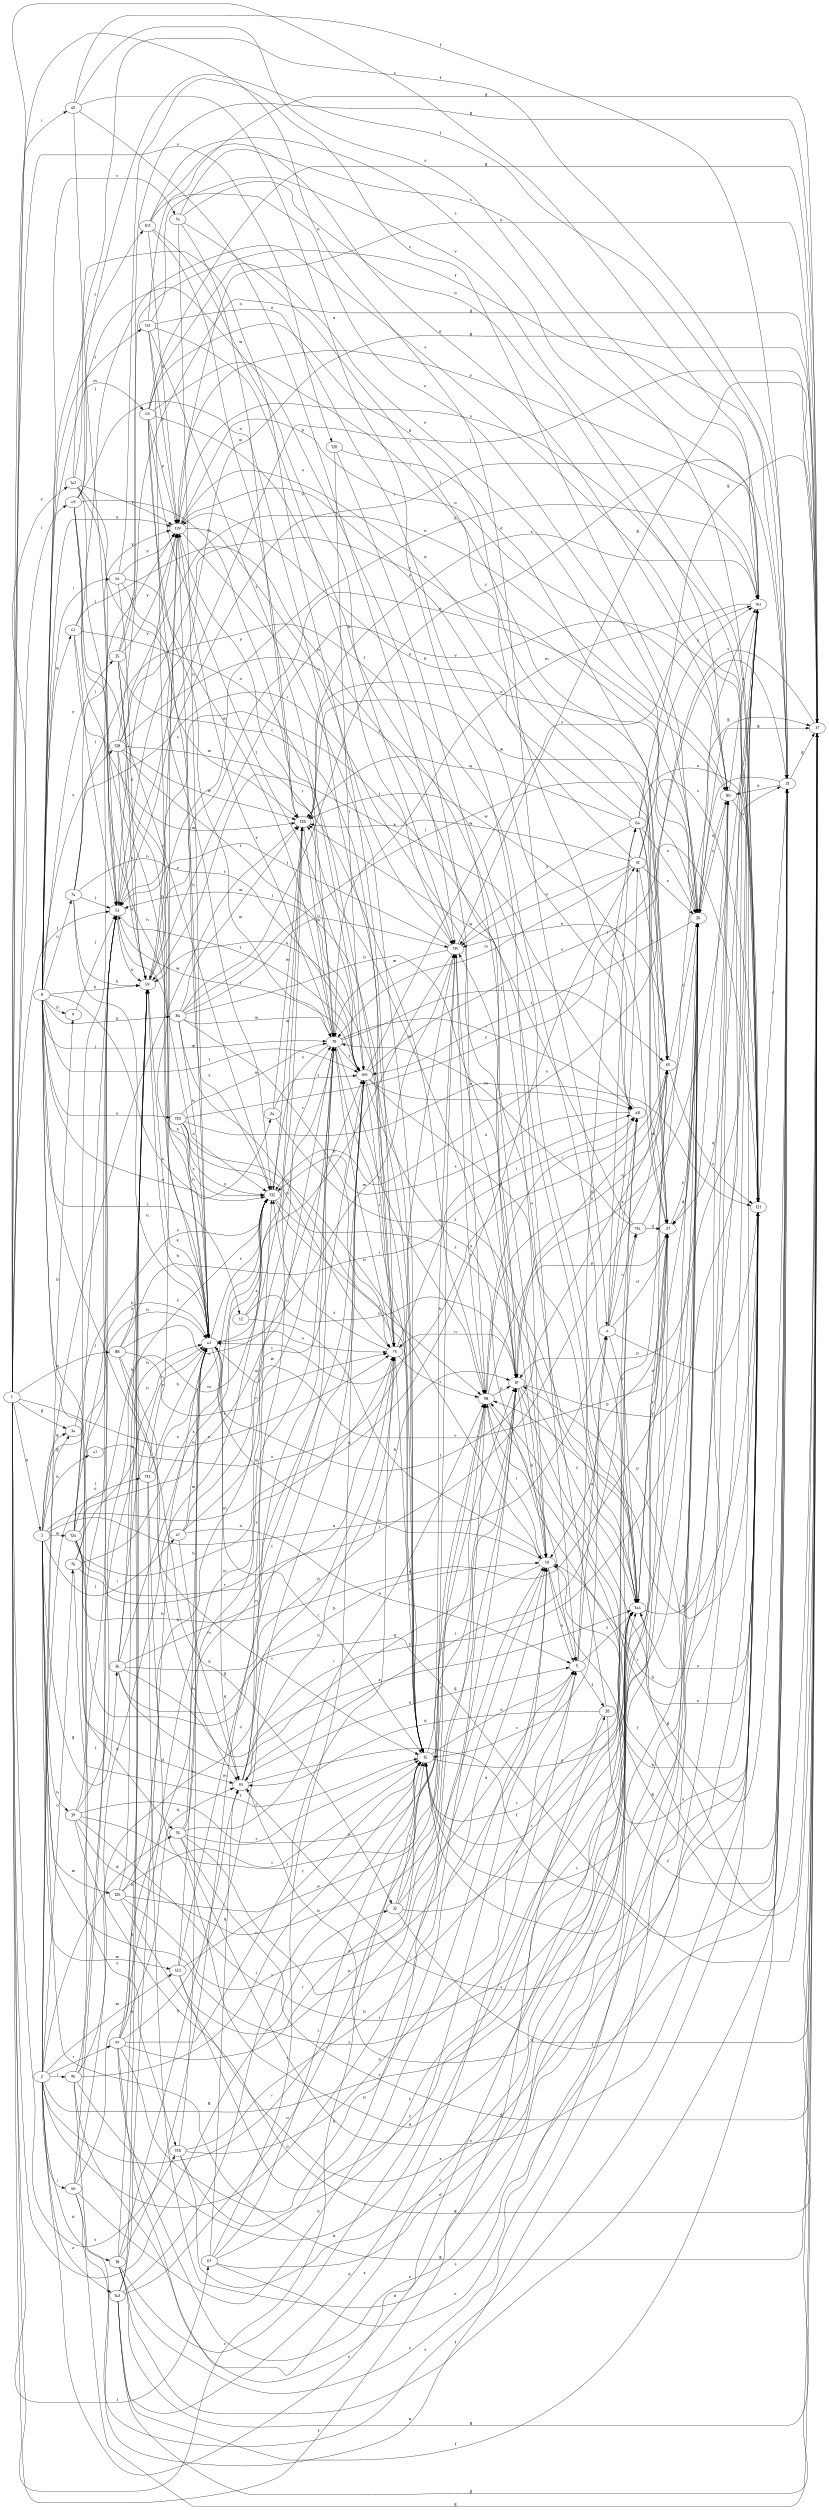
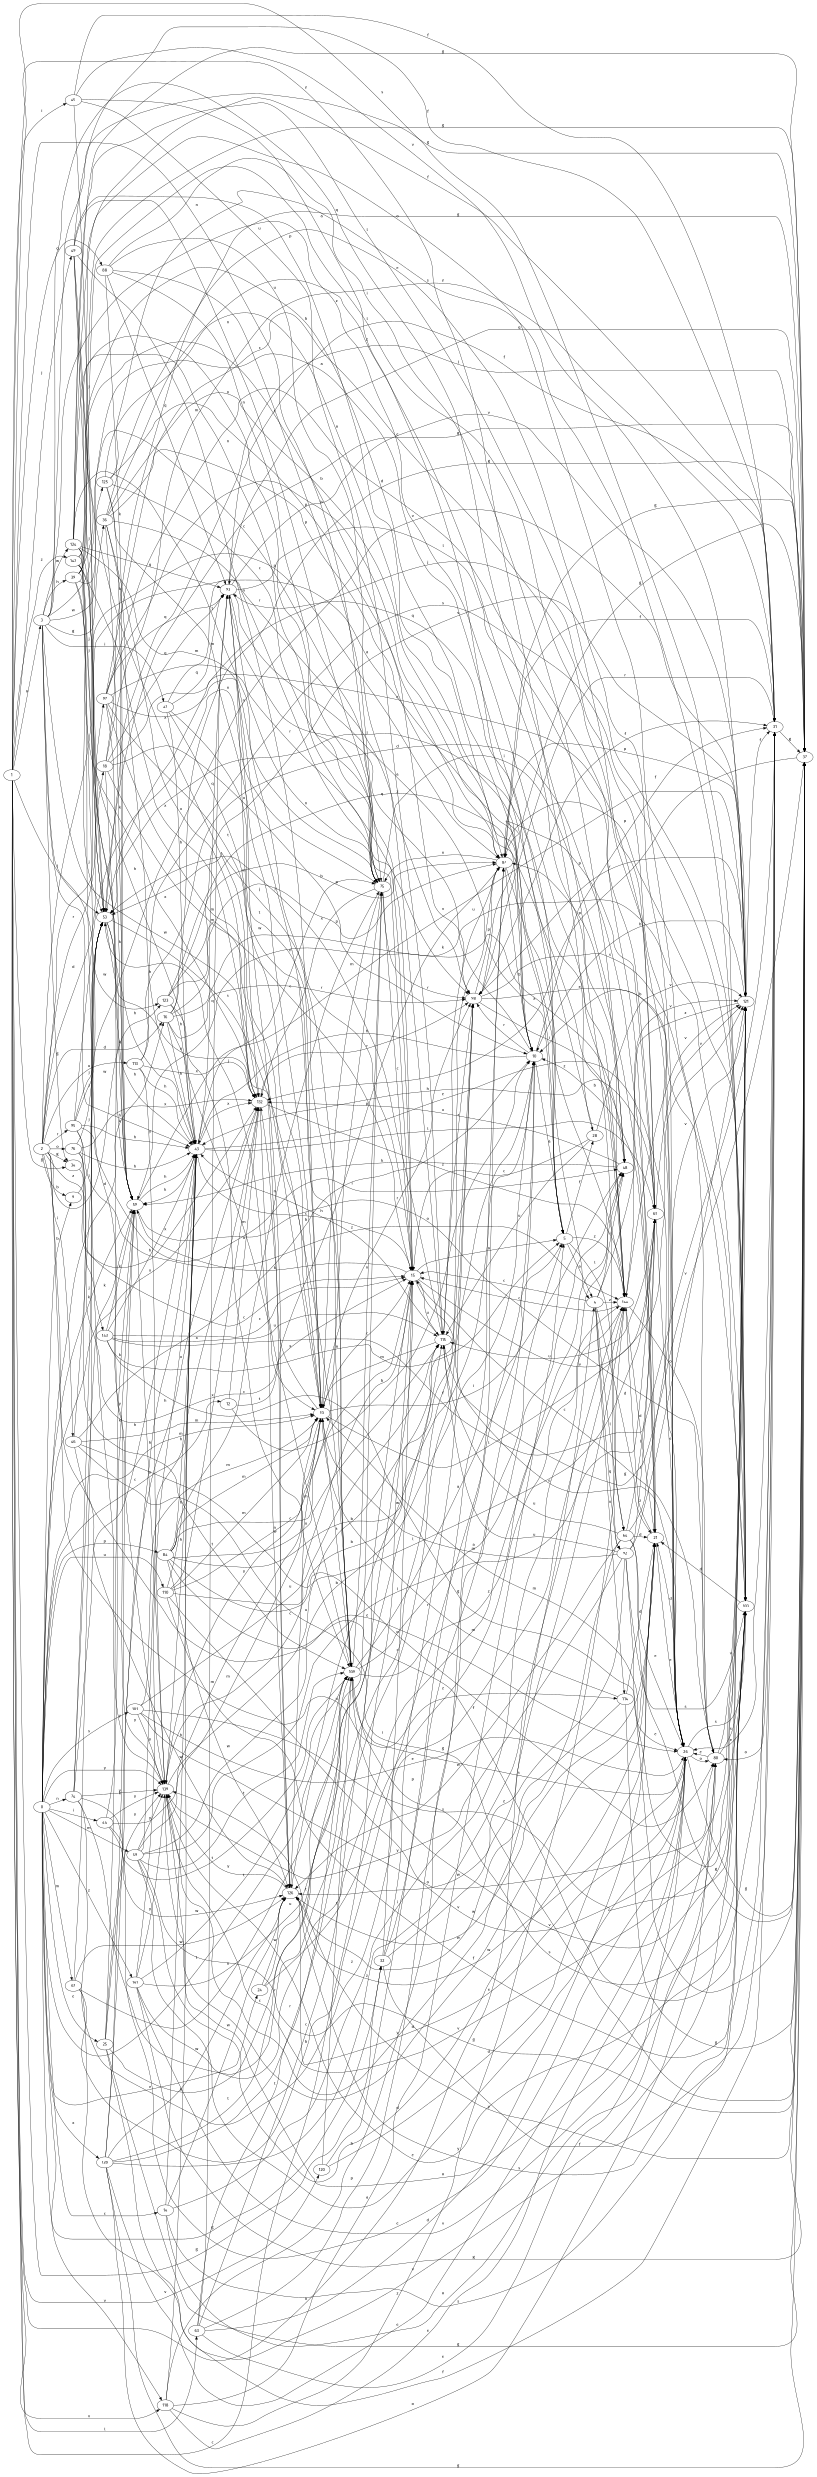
  strict digraph {
    fontname="Fira Sans"
    rankdir=LR
    node [fontname="Fira Sans"]
    edge [fontname="Fira Sans"]
    0
    9
    12
    14
    16
    24
    25
    32
    44
    59
    67
    69
    70
    74
    84
    101
    109
    110
    118
    128
    132
    139
    141
    53
    87
    10
    103
    43
    80
    126
    48
    98
    37
    121
    144
    15
    31
    5
    26
    75
    21
    65
    115
    1
    3
    4
    28
    34
    45
    49
    63
    88
    120
    142
    123
    36
    39
-   42
    47
    92
    124
    125
    114
    64
    93
    2
    18
    46
    76
    95
    97
    113
    143
    0 -> 9 [label=b]
    0 -> 12 [label=c]
    0 -> 14 [label=c]
    0 -> 16 [label=d]
    0 -> 24 [label=e]
    0 -> 25 [label=e]
    0 -> 32 [label=g]
    0 -> 44 [label=i]
    0 -> 59 [label=k]
    0 -> 67 [label=m]
    0 -> 69 [label=m]
    0 -> 70 [label=m]
    0 -> 74 [label=n]
    0 -> 84 [label=p]
    0 -> 101 [label=s]
    0 -> 109 [label=t]
    0 -> 110 [label=u]
    0 -> 118 [label=v]
    0 -> 128 [label=x]
    0 -> 132 [label=x]
    0 -> 139 [label=y]
    0 -> 141 [label=z]
    9 -> 53 [label=j]
    12 -> 132 [label=x]
    12 -> 87 [label=p]
    12 -> 10 [label=b]
    14 -> 103 [label=s]
    14 -> 43 [label=h]
    14 -> 80 [label=o]
    14 -> 126 [label=w]
    14 -> 48 [label=i]
    16 -> 70 [label=m]
    16 -> 87 [label=p]
    16 -> 43 [label=h]
    16 -> 48 [label=i]
    16 -> 98 [label=r]
    16 -> 37 [label=g]
    16 -> 121 [label=v]
    24 -> 109 [label=t]
    24 -> 126 [label=w]
    24 -> 144 [label=z]
    25 -> 59 [label=k]
    25 -> 132 [label=x]
    25 -> 139 [label=y]
    25 -> 37 [label=g]
    25 -> 15 [label=c]
    25 -> 31 [label=f]
    32 -> 98 [label=r]
    32 -> 144 [label=z]
    32 -> 15 [label=c]
    32 -> 31 [label=f]
    32 -> 5 [label=a]
    44 -> 59 [label=k]
    44 -> 70 [label=m]
    44 -> 139 [label=y]
    44 -> 126 [label=w]
    44 -> 26 [label=e]
    59 -> 139 [label=y]
    59 -> 43 [label=h]
    59 -> 80 [label=o]
    59 -> 121 [label=v]
    67 -> 53 [label=j]
    67 -> 10 [label=b]
    67 -> 126 [label=w]
    67 -> 121 [label=v]
    67 -> 75 [label=n]
    69 -> 70 [label=m]
    69 -> 109 [label=t]
    69 -> 132 [label=x]
    69 -> 139 [label=y]
    69 -> 10 [label=b]
    69 -> 37 [label=g]
    69 -> 26 [label=e]
    69 -> 21 [label=d]
    69 -> 65 [label=l]
    70 -> 109 [label=t]
    70 -> 132 [label=x]
    70 -> 139 [label=y]
    70 -> 48 [label=i]
    70 -> 98 [label=r]
    70 -> 15 [label=c]
    70 -> 65 [label=l]
    74 -> 59 [label=k]
    74 -> 109 [label=t]
    74 -> 139 [label=y]
    74 -> 53 [label=j]
    74 -> 43 [label=h]
    74 -> 98 [label=r]
    74 -> 144 [label=z]
    84 -> 70 [label=m]
    84 -> 10 [label=b]
    84 -> 43 [label=h]
    84 -> 126 [label=w]
    84 -> 15 [label=c]
    84 -> 31 [label=f]
    84 -> 75 [label=n]
    84 -> 65 [label=l]
    84 -> 115 [label=u]
    101 -> 70 [label=m]
    101 -> 139 [label=y]
    101 -> 103 [label=s]
    101 -> 80 [label=o]
    101 -> 26 [label=e]
    101 -> 115 [label=u]
    109 -> 53 [label=j]
    109 -> 103 [label=s]
    109 -> 48 [label=i]
    109 -> 121 [label=v]
    109 -> 144 [label=z]
    109 -> 5 [label=a]
    109 -> 75 [label=n]
    110 -> 70 [label=m]
    110 -> 132 [label=x]
    110 -> 10 [label=b]
    110 -> 43 [label=h]
    110 -> 121 [label=v]
    110 -> 31 [label=f]
    110 -> 75 [label=n]
    118 -> 10 [label=b]
    118 -> 43 [label=h]
    118 -> 144 [label=z]
    118 -> 5 [label=a]
    118 -> 26 [label=e]
    128 -> 59 [label=k]
    128 -> 109 [label=t]
    128 -> 43 [label=h]
    128 -> 80 [label=o]
    128 -> 126 [label=w]
    128 -> 98 [label=r]
    128 -> 37 [label=g]
    128 -> 144 [label=z]
    128 -> 26 [label=e]
    132 -> 126 [label=w]
    132 -> 98 [label=r]
    132 -> 144 [label=z]
    139 -> 43 [label=h]
    139 -> 80 [label=o]
    139 -> 121 [label=v]
    139 -> 15 [label=c]
    139 -> 21 [label=d]
    139 -> 115 [label=u]
    141 -> 109 [label=t]
    141 -> 139 [label=y]
    141 -> 43 [label=h]
    141 -> 48 [label=i]
    141 -> 37 [label=g]
    141 -> 121 [label=v]
    141 -> 115 [label=u]
    53 -> 59 [label=k]
    53 -> 109 [label=t]
    53 -> 132 [label=x]
    53 -> 139 [label=y]
    53 -> 37 [label=g]
    87 -> 10 [label=b]
    87 -> 126 [label=w]
    87 -> 37 [label=g]
    87 -> 144 [label=z]
    87 -> 31 [label=f]
    87 -> 75 [label=n]
    87 -> 115 [label=u]
    10 -> 43 [label=h]
    10 -> 98 [label=r]
    10 -> 31 [label=f]
    10 -> 5 [label=a]
    10 -> 93 [label=q]
    103 -> 59 [label=k]
    103 -> 70 [label=m]
    103 -> 139 [label=y]
    103 -> 53 [label=j]
    103 -> 87 [label=p]
    103 -> 10 [label=b]
    103 -> 21 [label=d]
    43 -> 59 [label=k]
    43 -> 132 [label=x]
    43 -> 15 [label=c]
    43 -> 26 [label=e]
    43 -> 75 [label=n]
    43 -> 65 [label=l]
    43 -> 93 [label=q]
    80 -> 103 [label=s]
    80 -> 121 [label=v]
    80 -> 15 [label=c]
    80 -> 26 [label=e]
    126 -> 70 [label=m]
    126 -> 139 [label=y]
    126 -> 103 [label=s]
    126 -> 26 [label=e]
    48 -> 59 [label=k]
    48 -> 132 [label=x]
    98 -> 87 [label=p]
    98 -> 103 [label=s]
    98 -> 48 [label=i]
    98 -> 37 [label=g]
    98 -> 31 [label=f]
    98 -> 26 [label=e]
    37 -> 132 [label=x]
    37 -> 139 [label=y]
    37 -> 53 [label=j]
    37 -> 93 [label=q]
    121 -> 87 [label=p]
    121 -> 10 [label=b]
    121 -> 98 [label=r]
    121 -> 144 [label=z]
    121 -> 31 [label=f]
    144 -> 53 [label=j]
    144 -> 80 [label=o]
    144 -> 121 [label=v]
    144 -> 15 [label=c]
    144 -> 21 [label=d]
    15 -> 59 [label=k]
    15 -> 53 [label=j]
    15 -> 121 [label=v]
    15 -> 5 [label=a]
    15 -> 26 [label=e]
    15 -> 115 [label=u]
    31 -> 80 [label=o]
    31 -> 98 [label=r]
    31 -> 37 [label=g]
    31 -> 26 [label=e]
    5 -> 144 [label=z]
    5 -> 4 [label=a]
    5 -> 28 [label=f]
    5 -> 64 [label=l]
    26 -> 109 [label=t]
    26 -> 103 [label=s]
    26 -> 80 [label=o]
    26 -> 126 [label=w]
    26 -> 37 [label=g]
    26 -> 21 [label=d]
    75 -> 70 [label=m]
    75 -> 132 [label=x]
    75 -> 48 [label=i]
    75 -> 98 [label=r]
    75 -> 15 [label=c]
    21 -> 87 [label=p]
    21 -> 10 [label=b]
    21 -> 126 [label=w]
    21 -> 144 [label=z]
    21 -> 26 [label=e]
    65 -> 87 [label=p]
    65 -> 43 [label=h]
    65 -> 121 [label=v]
    65 -> 26 [label=e]
    65 -> 115 [label=u]
    115 -> 70 [label=m]
    115 -> 53 [label=j]
    115 -> 43 [label=h]
    115 -> 98 [label=r]
    115 -> 37 [label=g]
    1 -> 32 [label=g]
    1 -> 118 [label=v]
    1 -> 53 [label=j]
    1 -> 103 [label=s]
    1 -> 15 [label=c]
    1 -> 75 [label=n]
    1 -> 3 [label=a]
    1 -> 4 [label=a]
    1 -> 28 [label=f]
    1 -> 34 [label=g]
    1 -> 45 [label=i]
    1 -> 49 [label=j]
    1 -> 63 [label=l]
    1 -> 88 [label=q]
    1 -> 120 [label=v]
    1 -> 142 [label=z]
    3 -> 43 [label=h]
    3 -> 126 [label=w]
    3 -> 37 [label=g]
    3 -> 144 [label=z]
    3 -> 4 [label=a]
    3 -> 34 [label=g]
    3 -> 123 [label=w]
    3 -> 36 [label=g]
    3 -> 39 [label=h]
-   3 -> 42 [label=h]
    3 -> 47 [label=i]
    3 -> 92 [label=q]
    3 -> 124 [label=w]
    3 -> 125 [label=w]
    4 -> 48 [label=i]
    4 -> 121 [label=v]
    4 -> 144 [label=z]
    4 -> 15 [label=c]
    4 -> 21 [label=d]
    4 -> 92 [label=q]
    4 -> 114 [label=u]
    4 -> 64 [label=l]
    28 -> 121 [label=v]
    28 -> 15 [label=c]
    28 -> 115 [label=u]
    28 -> 93 [label=q]
    34 -> 132 [label=x]
    45 -> 53 [label=j]
    45 -> 121 [label=v]
    45 -> 31 [label=f]
    45 -> 5 [label=a]
    45 -> 115 [label=u]
    49 -> 70 [label=m]
    49 -> 132 [label=x]
    49 -> 53 [label=j]
    49 -> 87 [label=p]
    49 -> 43 [label=h]
    49 -> 31 [label=f]
    49 -> 75 [label=n]
    63 -> 109 [label=t]
    63 -> 87 [label=p]
    63 -> 15 [label=c]
    63 -> 26 [label=e]
    63 -> 21 [label=d]
    63 -> 93 [label=q]
    88 -> 59 [label=k]
    88 -> 48 [label=i]
    88 -> 15 [label=c]
    88 -> 75 [label=n]
    88 -> 115 [label=u]
    88 -> 93 [label=q]
    120 -> 109 [label=t]
    120 -> 87 [label=p]
    120 -> 21 [label=d]
    142 -> 132 [label=x]
    142 -> 139 [label=y]
    142 -> 53 [label=j]
    142 -> 43 [label=h]
    142 -> 31 [label=f]
    142 -> 75 [label=n]
    123 -> 109 [label=t]
    123 -> 87 [label=p]
    123 -> 43 [label=h]
    123 -> 144 [label=z]
    123 -> 15 [label=c]
    36 -> 59 [label=k]
    36 -> 132 [label=x]
    36 -> 87 [label=p]
    36 -> 10 [label=b]
    36 -> 43 [label=h]
    36 -> 144 [label=z]
    36 -> 26 [label=e]
    36 -> 75 [label=n]
    39 -> 132 [label=x]
    39 -> 53 [label=j]
    39 -> 10 [label=b]
    39 -> 98 [label=r]
    39 -> 37 [label=g]
    39 -> 15 [label=c]
    39 -> 65 [label=l]
-   42 -> 115 [label=u]
    47 -> 70 [label=m]
    47 -> 109 [label=t]
    47 -> 43 [label=h]
    47 -> 5 [label=a]
    47 -> 93 [label=q]
    92 -> 70 [label=m]
    92 -> 139 [label=y]
    92 -> 103 [label=s]
    92 -> 126 [label=w]
    92 -> 121 [label=v]
    92 -> 26 [label=e]
    92 -> 65 [label=l]
    92 -> 115 [label=u]
    124 -> 70 [label=m]
    124 -> 109 [label=t]
    124 -> 139 [label=y]
    124 -> 53 [label=j]
    124 -> 43 [label=h]
    124 -> 80 [label=o]
    124 -> 37 [label=g]
    124 -> 75 [label=n]
    124 -> 65 [label=l]
    124 -> 93 [label=q]
    125 -> 59 [label=k]
    125 -> 70 [label=m]
    125 -> 87 [label=p]
    125 -> 103 [label=s]
    125 -> 15 [label=c]
    125 -> 5 [label=a]
    114 -> 70 [label=m]
    114 -> 126 [label=w]
    114 -> 37 [label=g]
    114 -> 21 [label=d]
    64 -> 139 [label=y]
    64 -> 126 [label=w]
    64 -> 37 [label=g]
    64 -> 121 [label=v]
    64 -> 26 [label=e]
    64 -> 21 [label=d]
    64 -> 65 [label=l]
    64 -> 115 [label=u]
    93 -> 132 [label=x]
    93 -> 126 [label=w]
    93 -> 121 [label=v]
    93 -> 31 [label=f]
    93 -> 5 [label=a]
    93 -> 75 [label=n]
    93 -> 65 [label=l]
    2 -> 9 [label=b]
    2 -> 16 [label=d]
    2 -> 87 [label=p]
    2 -> 98 [label=r]
    2 -> 26 [label=e]
    2 -> 34 [label=g]
    2 -> 123 [label=w]
    2 -> 114 [label=u]
    2 -> 18 [label=d]
    2 -> 46 [label=i]
    2 -> 76 [label=o]
    2 -> 95 [label=r]
    2 -> 97 [label=r]
    2 -> 113 [label=u]
    2 -> 143 [label=z]
    18 -> 59 [label=k]
    18 -> 70 [label=m]
    18 -> 10 [label=b]
    18 -> 37 [label=g]
    18 -> 31 [label=f]
    18 -> 26 [label=e]
    18 -> 93 [label=q]
    46 -> 70 [label=m]
    46 -> 53 [label=j]
    46 -> 10 [label=b]
    46 -> 80 [label=o]
    46 -> 126 [label=w]
    46 -> 37 [label=g]
    76 -> 109 [label=t]
    76 -> 132 [label=x]
    76 -> 53 [label=j]
    76 -> 43 [label=h]
    76 -> 15 [label=c]
    95 -> 53 [label=j]
    95 -> 43 [label=h]
    95 -> 48 [label=i]
    95 -> 121 [label=v]
    95 -> 144 [label=z]
    95 -> 15 [label=c]
    95 -> 75 [label=n]
    97 -> 59 [label=k]
    97 -> 70 [label=m]
    97 -> 109 [label=t]
    97 -> 10 [label=b]
    97 -> 98 [label=r]
    97 -> 26 [label=e]
    97 -> 75 [label=n]
    97 -> 21 [label=d]
    97 -> 93 [label=q]
    113 -> 132 [label=x]
    113 -> 139 [label=y]
    113 -> 103 [label=s]
    113 -> 43 [label=h]
    113 -> 21 [label=d]
    143 -> 59 [label=k]
    143 -> 43 [label=h]
    143 -> 37 [label=g]
    143 -> 15 [label=c]
    143 -> 31 [label=f]
    143 -> 5 [label=a]
    143 -> 115 [label=u]
  }
